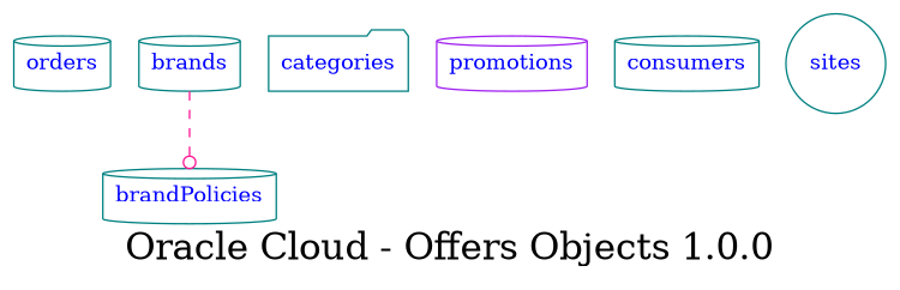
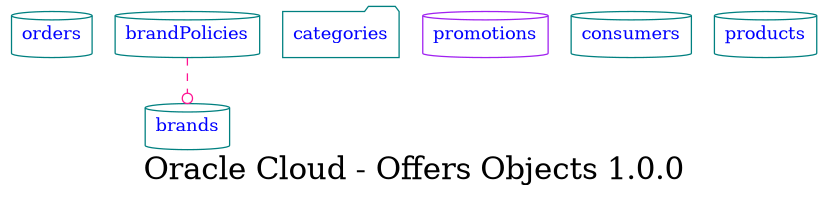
  digraph {
    fontsize=24
    label="Oracle Cloud - Offers Objects 1.0.0"
    splines=true
    node [color=teal fontcolor=blue shape=cylinder]
    orders
    brands
    brandPolicies
    categories [shape=folder]
    promotions [color=purple]
    consumers
-   sites [shape=circle]
-   brands -> brandPolicies [arrowhead=odot arrowtail=none color=deeppink fontcolor=grey style=dashed]
+   products
+   brandPolicies -> brands [arrowhead=odot arrowtail=none color=deeppink fontcolor=grey style=dashed]
  }
